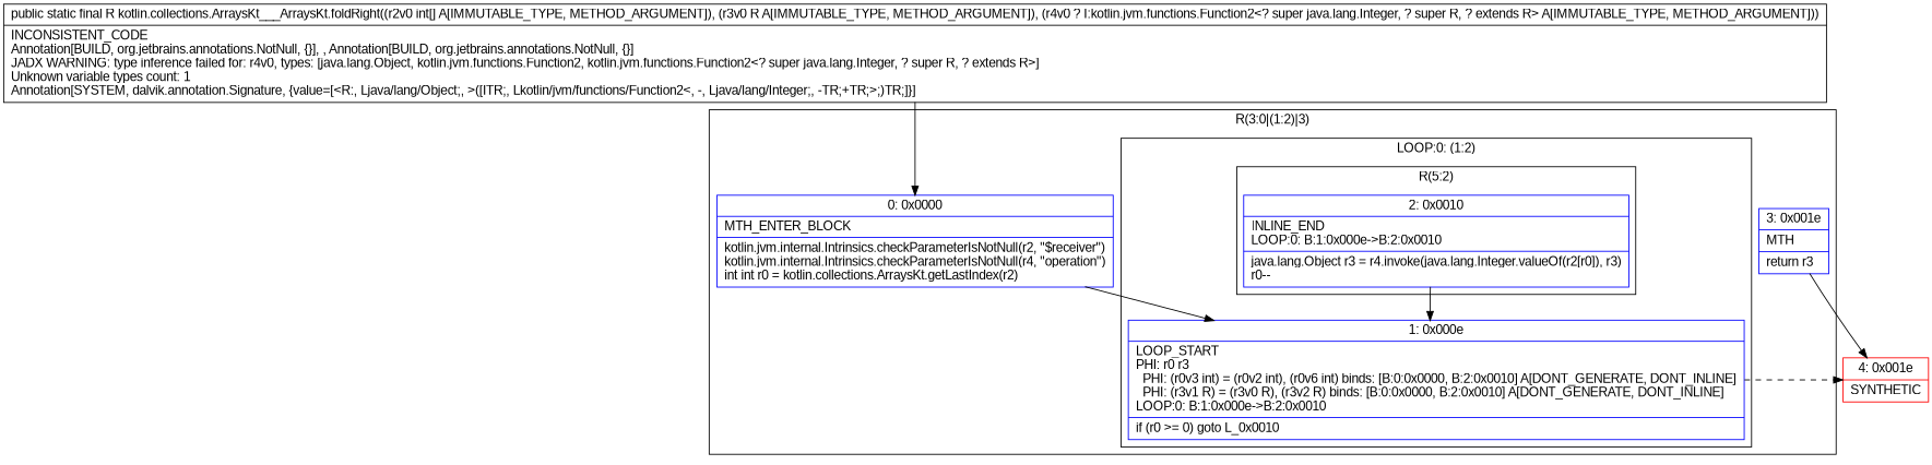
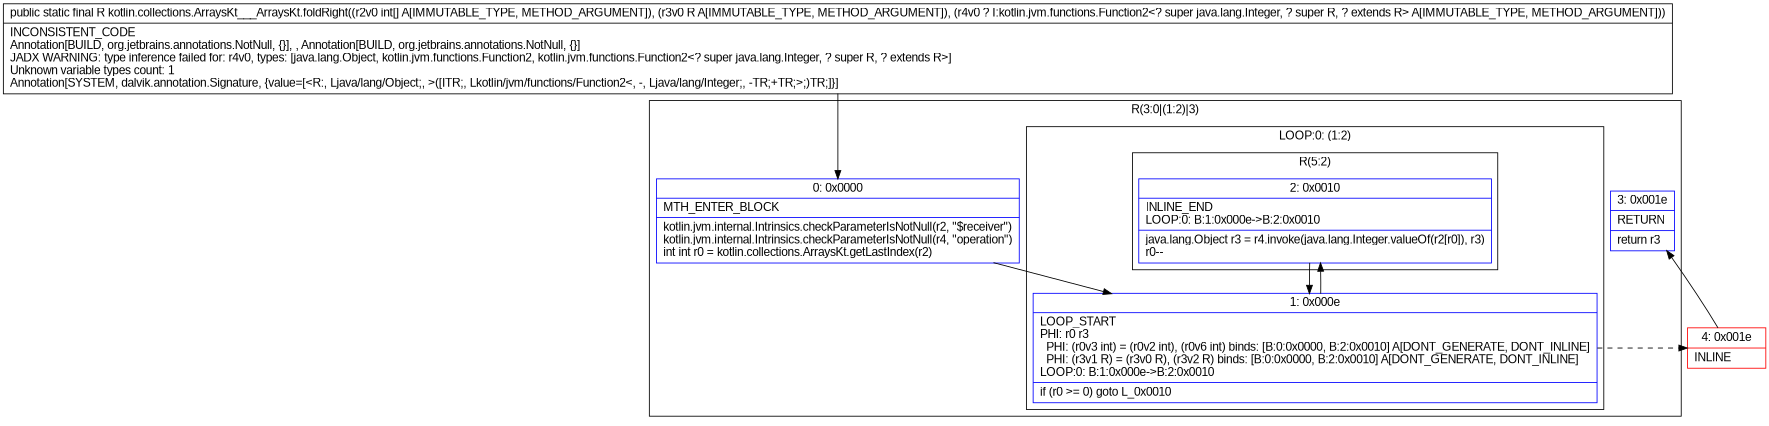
  digraph {
    fontname="Liberation Sans"
    node [color=blue fontname="Liberation Sans" shape=record]
    edge [fontname="Liberation Sans"]
    n1 [label="{2\:\ 0x0010|INLINE_END\lLOOP:0: B:1:0x000e\-\>B:2:0x0010\l|java.lang.Object r3 = r4.invoke(java.lang.Integer.valueOf(r2[r0]), r3)\lr0\-\-\l}"]
    n2 [label="{1\:\ 0x000e|LOOP_START\lPHI: r0 r3 \l  PHI: (r0v3 int) = (r0v2 int), (r0v6 int) binds: [B:0:0x0000, B:2:0x0010] A[DONT_GENERATE, DONT_INLINE]\l  PHI: (r3v1 R) = (r3v0 R), (r3v2 R) binds: [B:0:0x0000, B:2:0x0010] A[DONT_GENERATE, DONT_INLINE]\lLOOP:0: B:1:0x000e\-\>B:2:0x0010\l|if (r0 \>= 0) goto L_0x0010\l}"]
    n3 [label="{0\:\ 0x0000|MTH_ENTER_BLOCK\l|kotlin.jvm.internal.Intrinsics.checkParameterIsNotNull(r2, \"$receiver\")\lkotlin.jvm.internal.Intrinsics.checkParameterIsNotNull(r4, \"operation\")\lint int r0 = kotlin.collections.ArraysKt.getLastIndex(r2)\l}"]
-   n4 [label="{3\:\ 0x001e|MTH\l|return r3\l}"]
-   n5 [color=red label="{4\:\ 0x001e|SYNTHETIC\l}"]
+   n4 [label="{3\:\ 0x001e|RETURN\l|return r3\l}"]
+   n5 [color=red label="{4\:\ 0x001e|INLINE\l}"]
    n6 [label="{public static final R kotlin.collections.ArraysKt___ArraysKt.foldRight((r2v0 int[] A[IMMUTABLE_TYPE, METHOD_ARGUMENT]), (r3v0 R A[IMMUTABLE_TYPE, METHOD_ARGUMENT]), (r4v0 ? I:kotlin.jvm.functions.Function2\<? super java.lang.Integer, ? super R, ? extends R\> A[IMMUTABLE_TYPE, METHOD_ARGUMENT]))  | INCONSISTENT_CODE\lAnnotation[BUILD, org.jetbrains.annotations.NotNull, \{\}], , Annotation[BUILD, org.jetbrains.annotations.NotNull, \{\}]\lJADX WARNING: type inference failed for: r4v0, types: [java.lang.Object, kotlin.jvm.functions.Function2, kotlin.jvm.functions.Function2\<? super java.lang.Integer, ? super R, ? extends R\>]\lUnknown variable types count: 1\lAnnotation[SYSTEM, dalvik.annotation.Signature, \{value=[\<R:, Ljava\/lang\/Object;, \>([ITR;, Lkotlin\/jvm\/functions\/Function2\<, \-, Ljava\/lang\/Integer;, \-TR;+TR;\>;)TR;]\}]\l}" color=""]
    subgraph cluster_1 {
      label="R(3:0|(1:2)|3)"
      n3
      n4
      subgraph cluster_2 {
        label="LOOP:0: (1:2)"
        n2
        subgraph cluster_3 {
          label="R(5:2)"
          n1
        }
      }
    }
    n1 -> n2
+   n2 -> n1
    n2 -> n5 [style=dashed]
    n3 -> n2
-   n4 -> n5
+   n5 -> n4
    n6 -> n3
  }
